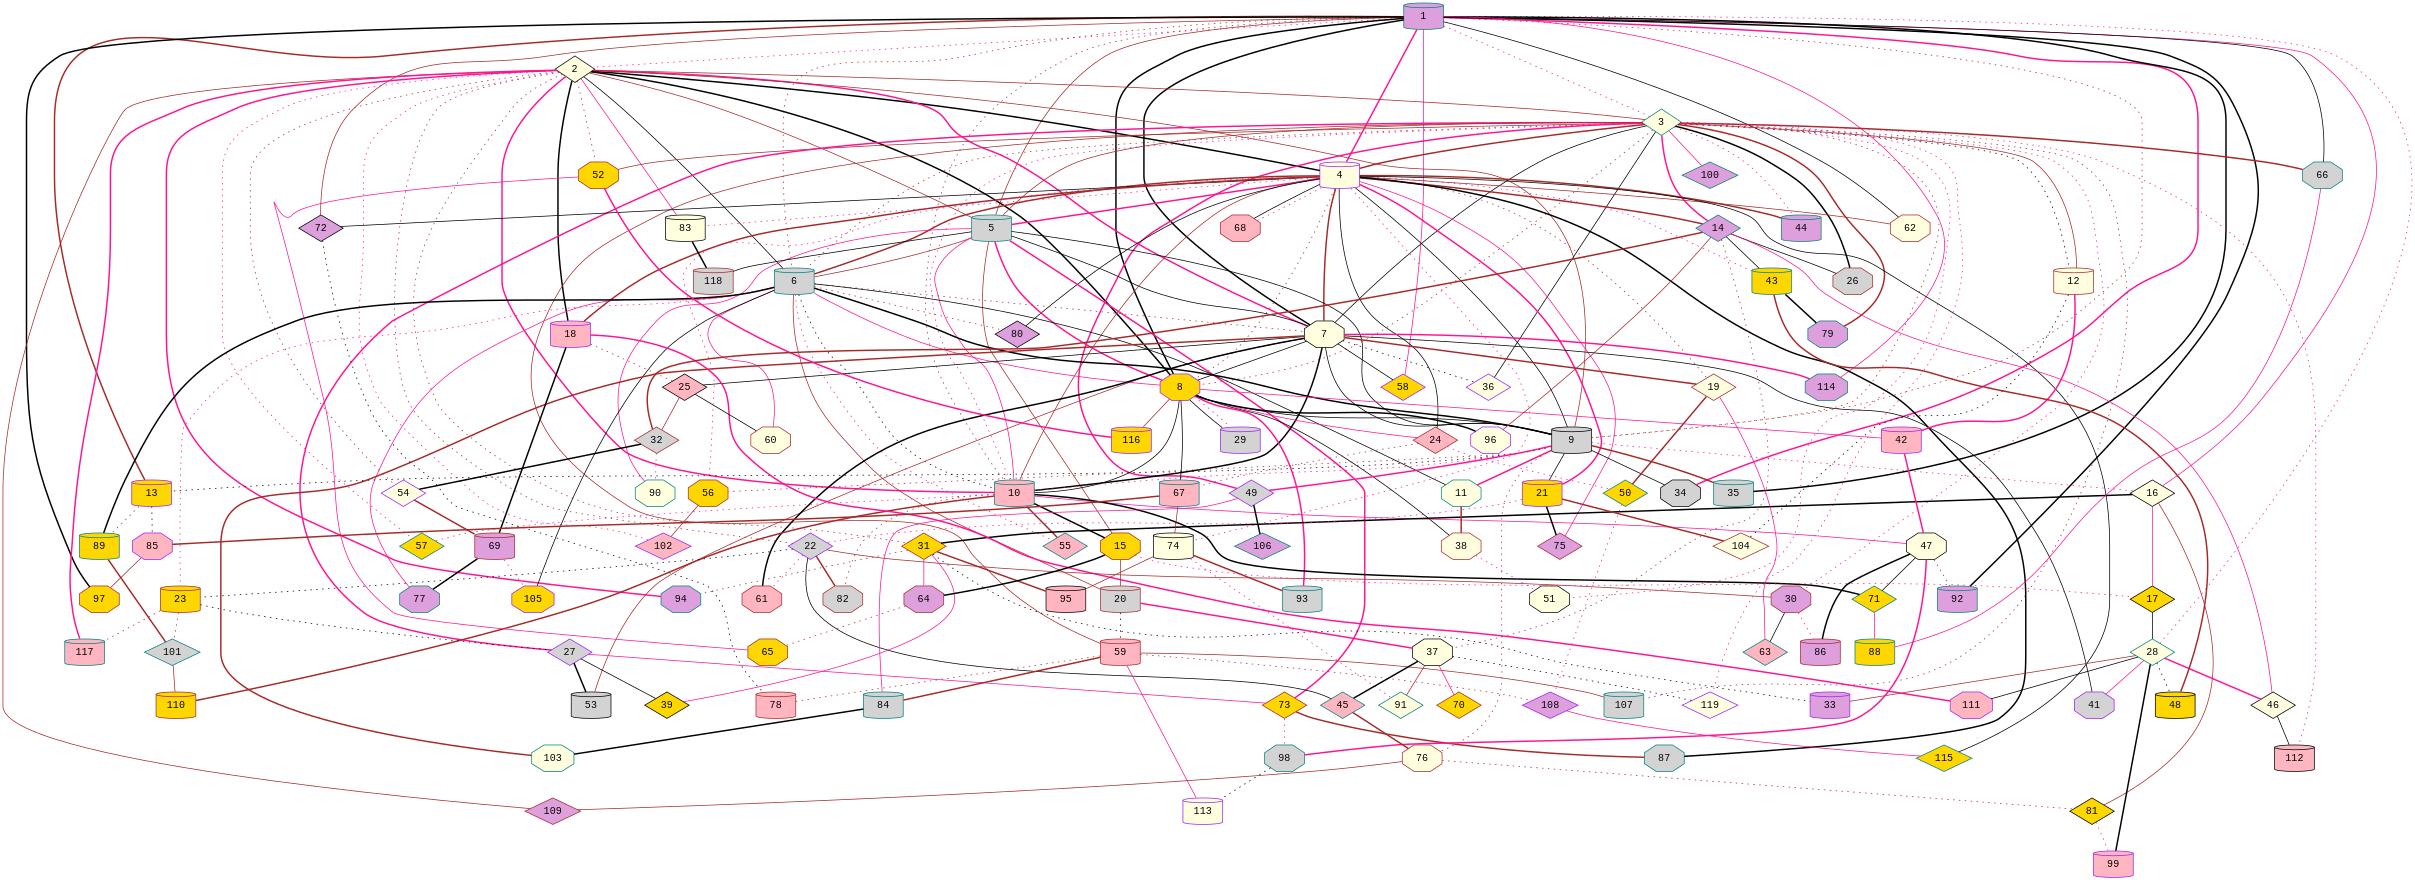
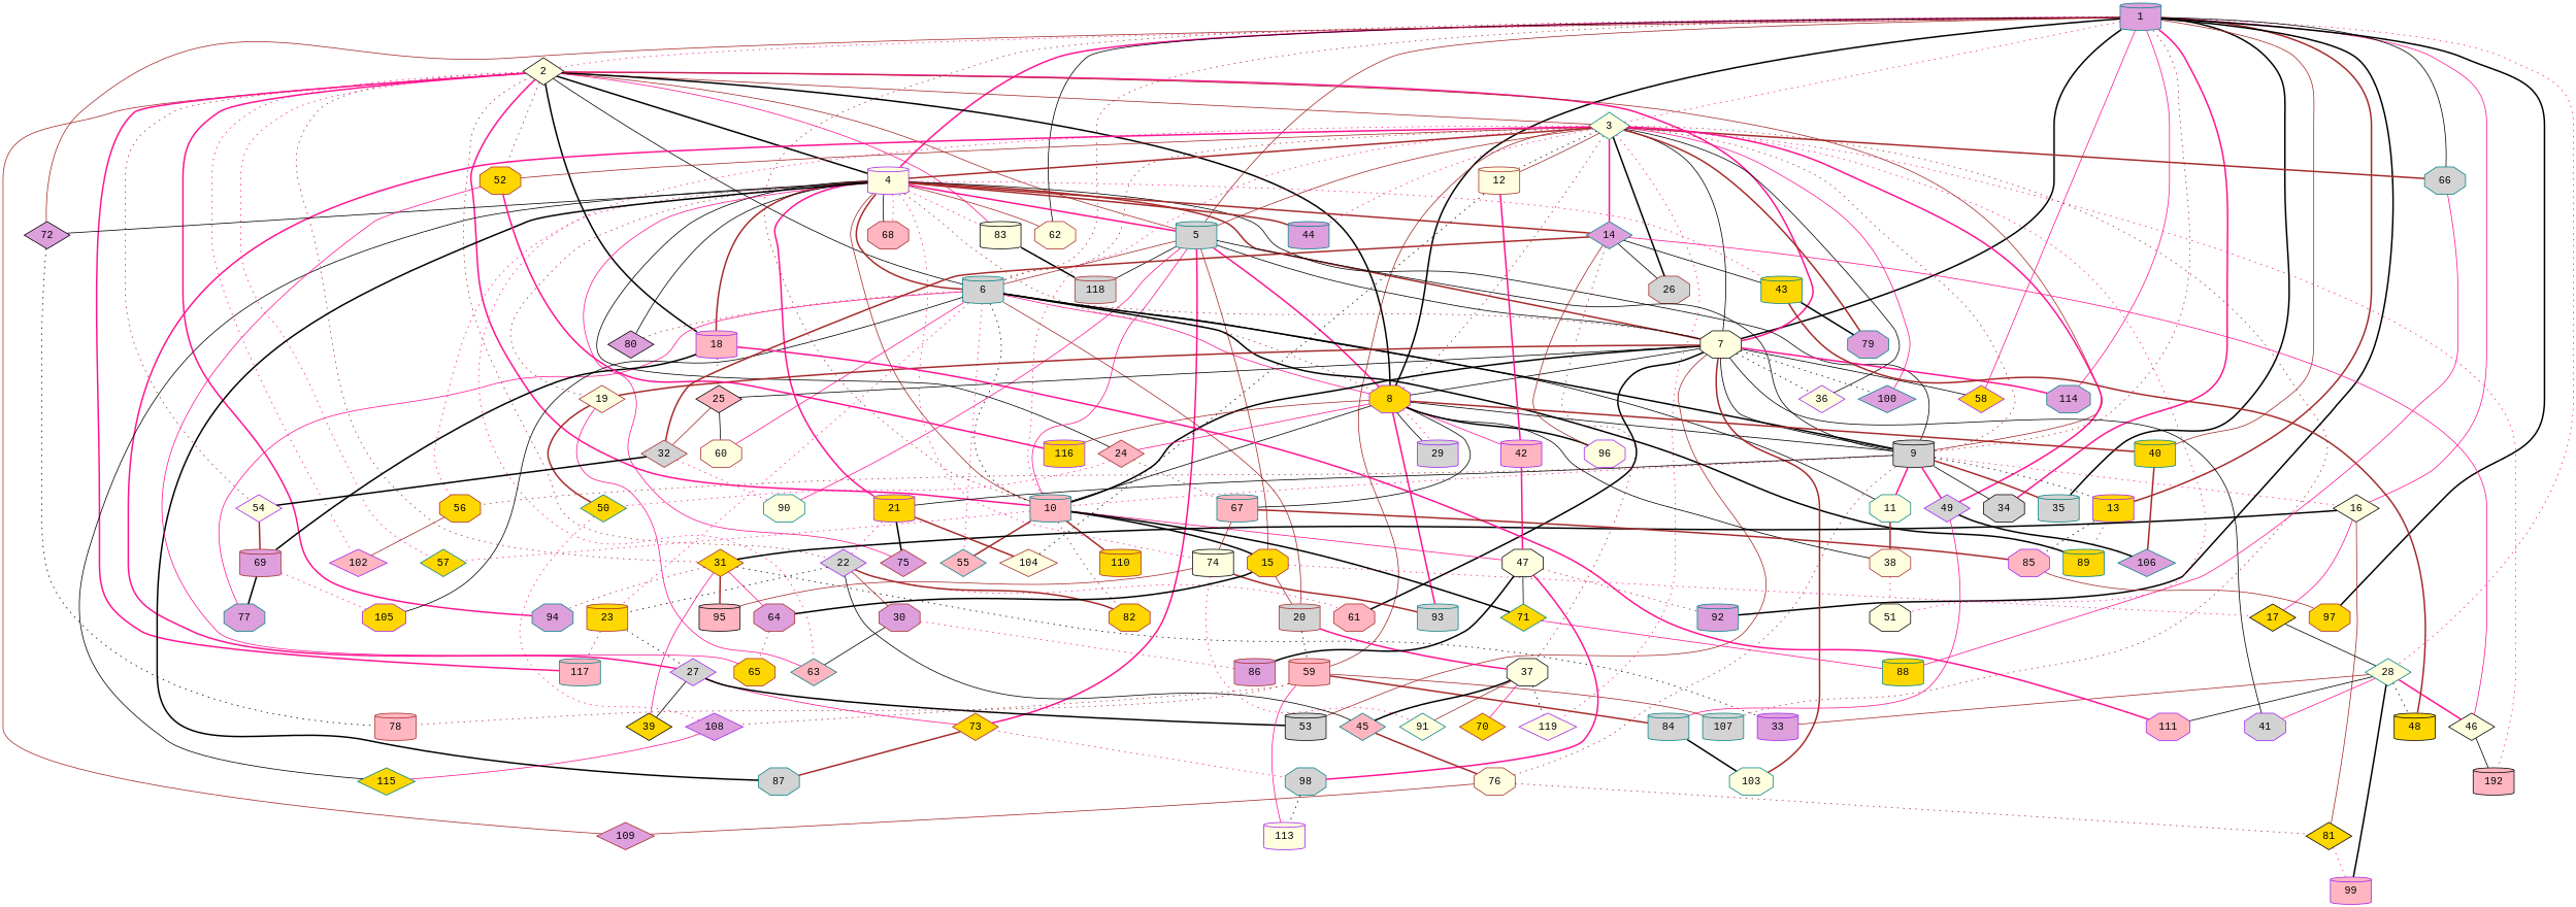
  graph {
    fontname="Liberation Mono"
    node [color=teal fillcolor=lightyellow fontname="Liberation Mono" shape=cylinder style=filled]
    edge [color=brown fontname="Liberation Mono" style=solid]
    1 [fillcolor=plum]
    2 [color=black shape=diamond]
    3 [shape=diamond]
    4 [color=purple]
    5 [fillcolor=lightgrey]
    6 [fillcolor=lightgrey]
    7 [color=black shape=octagon]
    8 [color=purple fillcolor=gold shape=octagon]
    9 [color=black fillcolor=lightgrey]
    10 [fillcolor=lightpink]
    13 [color=purple fillcolor=gold]
    16 [color=black shape=diamond]
    28 [shape=diamond]
    34 [color=black fillcolor=lightgrey shape=octagon]
    35 [fillcolor=lightgrey]
+   40 [fillcolor=gold]
    58 [color=purple fillcolor=gold shape=diamond]
    62 [color=brown shape=octagon]
    66 [fillcolor=lightgrey shape=octagon]
    72 [color=black fillcolor=plum shape=diamond]
    92 [fillcolor=plum]
    97 [color=brown fillcolor=gold shape=octagon]
    114 [fillcolor=plum shape=octagon]
    18 [color=purple fillcolor=lightpink]
    22 [color=purple fillcolor=lightgrey shape=diamond]
    31 [color=brown fillcolor=gold shape=diamond]
    52 [color=brown fillcolor=gold shape=octagon]
    54 [color=purple shape=diamond]
    57 [fillcolor=gold shape=diamond]
    83 [color=black]
    94 [fillcolor=plum shape=octagon]
    102 [color=purple fillcolor=lightpink shape=diamond]
    109 [color=brown fillcolor=plum shape=diamond]
    117 [fillcolor=lightpink]
    12 [color=brown]
    14 [fillcolor=plum shape=diamond]
    26 [color=brown fillcolor=lightgrey shape=octagon]
    27 [color=purple fillcolor=lightgrey shape=diamond]
    30 [color=brown fillcolor=plum shape=octagon]
    36 [color=purple shape=diamond]
    44 [fillcolor=plum]
    49 [color=purple fillcolor=lightgrey shape=diamond]
    51 [color=black shape=octagon]
    59 [color=brown fillcolor=lightpink]
    79 [fillcolor=plum shape=octagon]
    100 [fillcolor=plum shape=diamond]
    107 [fillcolor=lightgrey]
-   112 [color=black fillcolor=lightpink]
+   112 [color=black fillcolor=lightpink label=192]
    119 [color=purple shape=diamond]
    19 [color=brown shape=diamond]
    21 [color=purple fillcolor=gold]
    24 [color=brown fillcolor=lightpink shape=diamond]
    43 [fillcolor=gold]
    56 [color=brown fillcolor=gold shape=octagon]
    68 [color=brown fillcolor=lightpink shape=octagon]
    74 [color=black]
    75 [color=brown fillcolor=plum shape=diamond]
    80 [color=black fillcolor=plum shape=diamond]
    87 [fillcolor=lightgrey shape=octagon]
    115 [fillcolor=gold shape=diamond]
    15 [color=brown fillcolor=gold shape=octagon]
    73 [color=brown fillcolor=gold shape=diamond]
    90 [shape=octagon]
    118 [color=brown fillcolor=lightgrey]
    11 [shape=octagon]
    20 [color=brown fillcolor=lightgrey]
    23 [color=brown fillcolor=gold]
    55 [fillcolor=lightpink shape=diamond]
    60 [color=brown shape=octagon]
    77 [fillcolor=plum shape=octagon]
    89 [fillcolor=gold]
    105 [color=purple fillcolor=gold shape=octagon]
    25 [color=black fillcolor=lightpink shape=diamond]
    41 [color=purple fillcolor=lightgrey shape=octagon]
    53 [color=black fillcolor=lightgrey]
    61 [color=brown fillcolor=lightpink shape=octagon]
    103 [shape=octagon]
    29 [color=purple fillcolor=lightgrey]
    38 [color=brown shape=octagon]
    42 [color=purple fillcolor=lightpink]
    67 [fillcolor=lightpink]
    93 [fillcolor=lightgrey]
    96 [color=purple shape=octagon]
    116 [color=purple fillcolor=gold]
    76 [color=brown shape=octagon]
    47 [color=black shape=octagon]
    71 [fillcolor=gold shape=diamond]
-   82 [color=brown fillcolor=lightgrey shape=octagon]
+   82 [color=brown fillcolor=gold shape=octagon]
    110 [color=brown fillcolor=gold]
    85 [color=purple fillcolor=lightpink shape=octagon]
    17 [color=black fillcolor=gold shape=diamond]
    81 [color=black fillcolor=gold shape=diamond]
    46 [color=black shape=diamond]
    111 [color=purple fillcolor=lightpink shape=octagon]
    33 [color=purple fillcolor=plum]
    48 [color=black fillcolor=gold]
    99 [color=purple fillcolor=lightpink]
    106 [fillcolor=plum shape=diamond]
    88 [fillcolor=gold]
    78 [color=brown fillcolor=lightpink]
    69 [color=brown fillcolor=plum]
    45 [fillcolor=lightpink shape=diamond]
    64 [color=brown fillcolor=plum shape=octagon]
    39 [color=black fillcolor=gold shape=diamond]
    95 [color=black fillcolor=lightpink]
    65 [color=brown fillcolor=gold shape=octagon]
    104 [color=brown shape=diamond]
    32 [color=brown fillcolor=lightgrey shape=diamond]
    37 [color=black shape=octagon]
    63 [fillcolor=lightpink shape=diamond]
    86 [color=brown fillcolor=plum]
    84 [fillcolor=lightgrey]
    108 [color=purple fillcolor=plum shape=diamond]
    113 [color=purple]
    50 [fillcolor=gold shape=diamond]
    91 [shape=diamond]
    98 [fillcolor=lightgrey shape=octagon]
-   101 [fillcolor=lightgrey shape=diamond]
    70 [color=brown fillcolor=gold shape=diamond]
    1 -- 2 [color=deeppink style=dotted]
    1 -- 3 [color=deeppink style=dotted]
    1 -- 4 [color=deeppink style=bold]
    1 -- 5
    1 -- 6 [style=dotted]
    1 -- 7 [color=black style=bold]
    1 -- 8 [color=black style=bold]
    1 -- 9 [style=dotted]
    1 -- 10 [style=dotted]
    1 -- 13 [style=bold]
    1 -- 16 [color=deeppink]
    1 -- 28 [color=deeppink style=dotted]
    1 -- 34 [color=deeppink style=bold]
    1 -- 35 [color=black style=bold]
+   1 -- 40
    1 -- 58 [color=deeppink]
    1 -- 62 [color=black]
    1 -- 66 [color=black]
    1 -- 72
    1 -- 92 [color=black style=bold]
    1 -- 97 [color=black style=bold]
    1 -- 114 [color=deeppink]
    2 -- 3
    2 -- 4 [color=black style=bold]
    2 -- 5
    2 -- 6 [color=black]
    2 -- 7 [color=deeppink style=bold]
    2 -- 8 [color=black style=bold]
    2 -- 9
    2 -- 10 [color=deeppink style=bold]
    2 -- 18 [color=black style=bold]
    2 -- 22 [style=dotted]
    2 -- 31 [style=dotted]
    2 -- 52 [style=dotted]
    2 -- 54 [style=dotted]
    2 -- 57 [color=deeppink style=dotted]
    2 -- 83 [color=deeppink]
    2 -- 94 [color=deeppink style=bold]
    2 -- 102 [color=deeppink style=dotted]
    2 -- 109
    2 -- 117 [color=deeppink style=bold]
    3 -- 4 [style=bold]
    3 -- 5
    3 -- 6 [style=dotted]
    3 -- 7 [color=black]
    3 -- 8 [style=dotted]
    3 -- 9 [style=dotted]
    3 -- 10 [color=deeppink style=dotted]
    3 -- 66 [style=bold]
    3 -- 52
    3 -- 12 [color=black style=dotted]
    3 -- 12
    3 -- 14 [color=deeppink style=bold]
    3 -- 26 [color=black style=bold]
    3 -- 27 [color=deeppink style=bold]
-   3 -- 30 [color=deeppink style=dotted]
+   3 -- 63 [color=deeppink style=dotted]
    3 -- 36 [color=black]
    3 -- 44 [color=deeppink style=dotted]
    3 -- 49 [color=deeppink style=bold]
    3 -- 51 [color=deeppink style=dotted]
    3 -- 59
    3 -- 79 [style=bold]
    3 -- 100 [color=deeppink]
    3 -- 107 [style=dotted]
    3 -- 112 [color=deeppink style=dotted]
    3 -- 119 [color=deeppink style=dotted]
    4 -- 5 [color=deeppink style=bold]
    4 -- 6 [style=bold]
    4 -- 7 [style=bold]
    4 -- 8 [style=dotted]
    4 -- 9 [color=black]
    4 -- 10
    4 -- 62
    4 -- 72 [color=black]
    4 -- 18 [style=bold]
    4 -- 83 [color=deeppink style=dotted]
    4 -- 14 [style=bold]
    4 -- 44 [style=bold]
    4 -- 19 [style=dotted]
    4 -- 21 [color=deeppink style=bold]
    4 -- 24 [color=black]
    4 -- 43 [color=deeppink style=dotted]
    4 -- 56 [color=deeppink style=dotted]
    4 -- 68 [color=black]
    4 -- 68 [color=deeppink style=dotted]
    4 -- 74 [color=deeppink style=dotted]
    4 -- 75 [color=deeppink]
    4 -- 80 [color=black]
    4 -- 87 [color=black style=bold]
    4 -- 115 [color=black]
    5 -- 6
    5 -- 7 [color=black]
    5 -- 8 [color=deeppink style=bold]
    5 -- 9 [color=black]
    5 -- 10 [color=deeppink]
    5 -- 15
    5 -- 73 [color=deeppink style=bold]
    5 -- 90 [color=deeppink]
    5 -- 118 [color=black]
    6 -- 7 [style=dotted]
    6 -- 8 [color=deeppink]
    6 -- 9 [color=black style=bold]
    6 -- 10 [color=black style=dotted]
    6 -- 80 [style=dotted]
    6 -- 11 [color=black]
    6 -- 20
    6 -- 23 [color=deeppink style=dotted]
    6 -- 55 [color=deeppink style=dotted]
    6 -- 60 [color=deeppink]
    6 -- 77 [color=deeppink]
    6 -- 89 [color=black style=bold]
    6 -- 105 [color=black]
    7 -- 8 [color=black]
    7 -- 9 [color=black]
    7 -- 10 [color=black style=bold]
    7 -- 58 [color=black]
    7 -- 114 [color=deeppink style=bold]
    7 -- 36 [color=black style=dotted]
+   7 -- 100 [color=black style=dotted]
    7 -- 19 [style=bold]
    7 -- 25 [color=black]
    7 -- 41 [color=black]
    7 -- 53
    7 -- 61 [color=black style=bold]
    7 -- 103 [style=bold]
    8 -- 9 [color=black]
    8 -- 10 [color=black]
+   8 -- 40 [style=bold]
    8 -- 24 [color=deeppink]
    8 -- 29 [color=black]
    8 -- 29 [color=deeppink style=dotted]
    8 -- 38 [color=black]
    8 -- 42 [color=deeppink]
    8 -- 67 [color=black]
    8 -- 93 [color=deeppink style=bold]
    8 -- 96 [color=black style=bold]
    8 -- 116
    9 -- 10 [color=deeppink style=dotted]
    9 -- 13 [color=black style=dotted]
    9 -- 16 [color=deeppink style=dotted]
    9 -- 34 [color=black]
    9 -- 35 [style=bold]
    9 -- 49 [color=deeppink style=bold]
    9 -- 21 [color=black]
    9 -- 56 [style=dotted]
    9 -- 11 [color=deeppink style=bold]
    9 -- 76 [style=dotted]
    10 -- 57 [color=deeppink style=dotted]
    10 -- 15 [color=black style=bold]
    10 -- 55 [style=bold]
    10 -- 47 [color=deeppink]
    10 -- 71 [color=black style=bold]
    10 -- 82 [style=dotted]
    10 -- 110 [style=bold]
    13 -- 89 [style=dotted]
    13 -- 85 [color=black style=dotted]
    16 -- 31 [color=black style=bold]
    16 -- 17 [color=deeppink]
    16 -- 81
    28 -- 41 [color=deeppink]
    28 -- 46 [color=deeppink style=bold]
    28 -- 111 [color=black]
    28 -- 33
    28 -- 48 [color=black style=dotted]
    28 -- 99 [color=black style=bold]
+   40 -- 106 [style=bold]
    66 -- 88 [color=deeppink]
    72 -- 78 [color=black style=dotted]
    18 -- 25 [style=dotted]
    18 -- 111 [color=deeppink style=bold]
    18 -- 69 [color=black style=bold]
    22 -- 30
    22 -- 23 [color=black style=dotted]
    22 -- 61 [color=deeppink style=dotted]
    22 -- 82 [style=bold]
    22 -- 45 [color=black]
    31 -- 94 [style=dotted]
    31 -- 33 [color=black style=dotted]
    31 -- 64 [color=deeppink]
    31 -- 39 [color=deeppink]
    31 -- 95 [style=bold]
    52 -- 116 [color=deeppink style=bold]
    52 -- 65 [color=deeppink]
    54 -- 69 [style=bold]
    83 -- 118 [color=black style=bold]
    12 -- 42 [color=deeppink style=bold]
    12 -- 104 [color=black style=dotted]
    14 -- 26 [color=black]
    14 -- 43 [color=black]
    14 -- 96
    14 -- 46 [color=deeppink]
    14 -- 32 [style=bold]
    14 -- 37 [style=dotted]
    27 -- 73 [color=deeppink]
    27 -- 53 [color=black style=bold]
    27 -- 39 [color=black]
    30 -- 63 [color=black]
    30 -- 86 [color=deeppink style=dotted]
    49 -- 106 [color=black style=bold]
    49 -- 84 [color=deeppink]
    59 -- 107
    59 -- 78 [style=dotted]
    59 -- 84 [style=bold]
    59 -- 108 [style=dotted]
    59 -- 113 [color=deeppink]
    19 -- 63 [color=deeppink]
    19 -- 50 [style=bold]
    21 -- 22 [color=deeppink style=dotted]
    21 -- 75 [color=black style=bold]
    21 -- 104 [style=bold]
    24 -- 67 [style=dotted]
    24 -- 50 [color=deeppink style=dotted]
    43 -- 79 [color=black style=bold]
    43 -- 48 [style=bold]
    56 -- 102
    74 -- 93 [style=bold]
    74 -- 95
    74 -- 91 [color=deeppink style=dotted]
    15 -- 20
    15 -- 17 [color=deeppink style=dotted]
    15 -- 64 [color=black style=bold]
    73 -- 87 [style=bold]
    73 -- 98 [color=deeppink style=dotted]
    11 -- 38 [style=bold]
    20 -- 59 [color=black style=dotted]
    20 -- 37 [color=deeppink style=bold]
    23 -- 117 [style=dotted]
    23 -- 27 [color=black style=dotted]
-   23 -- 101 [style=dotted]
-   89 -- 101 [style=bold]
    25 -- 60 [color=black]
    25 -- 32
    38 -- 51 [color=deeppink style=dotted]
    42 -- 47 [color=deeppink style=bold]
    67 -- 74
    67 -- 85 [style=bold]
    76 -- 109
    76 -- 81 [style=dotted]
    47 -- 92 [style=dotted]
    47 -- 71 [color=black]
    47 -- 86 [color=black style=bold]
    47 -- 98 [color=deeppink style=bold]
    71 -- 88 [color=deeppink]
    85 -- 97
    17 -- 28 [color=black]
    81 -- 99 [color=deeppink style=dotted]
    46 -- 112 [color=black]
    69 -- 77 [color=black style=bold]
    69 -- 105 [color=deeppink style=dotted]
    45 -- 76 [style=bold]
    64 -- 65 [style=dotted]
    32 -- 54 [color=black style=bold]
    32 -- 90 [color=deeppink style=dotted]
    37 -- 119 [color=black style=dotted]
    37 -- 45 [color=black style=bold]
    37 -- 91
    37 -- 70 [color=deeppink]
    84 -- 103 [color=black style=bold]
    108 -- 115 [color=deeppink]
    50 -- 108 [color=deeppink style=dotted]
    98 -- 113 [color=black style=dotted]
-   101 -- 110
  }
